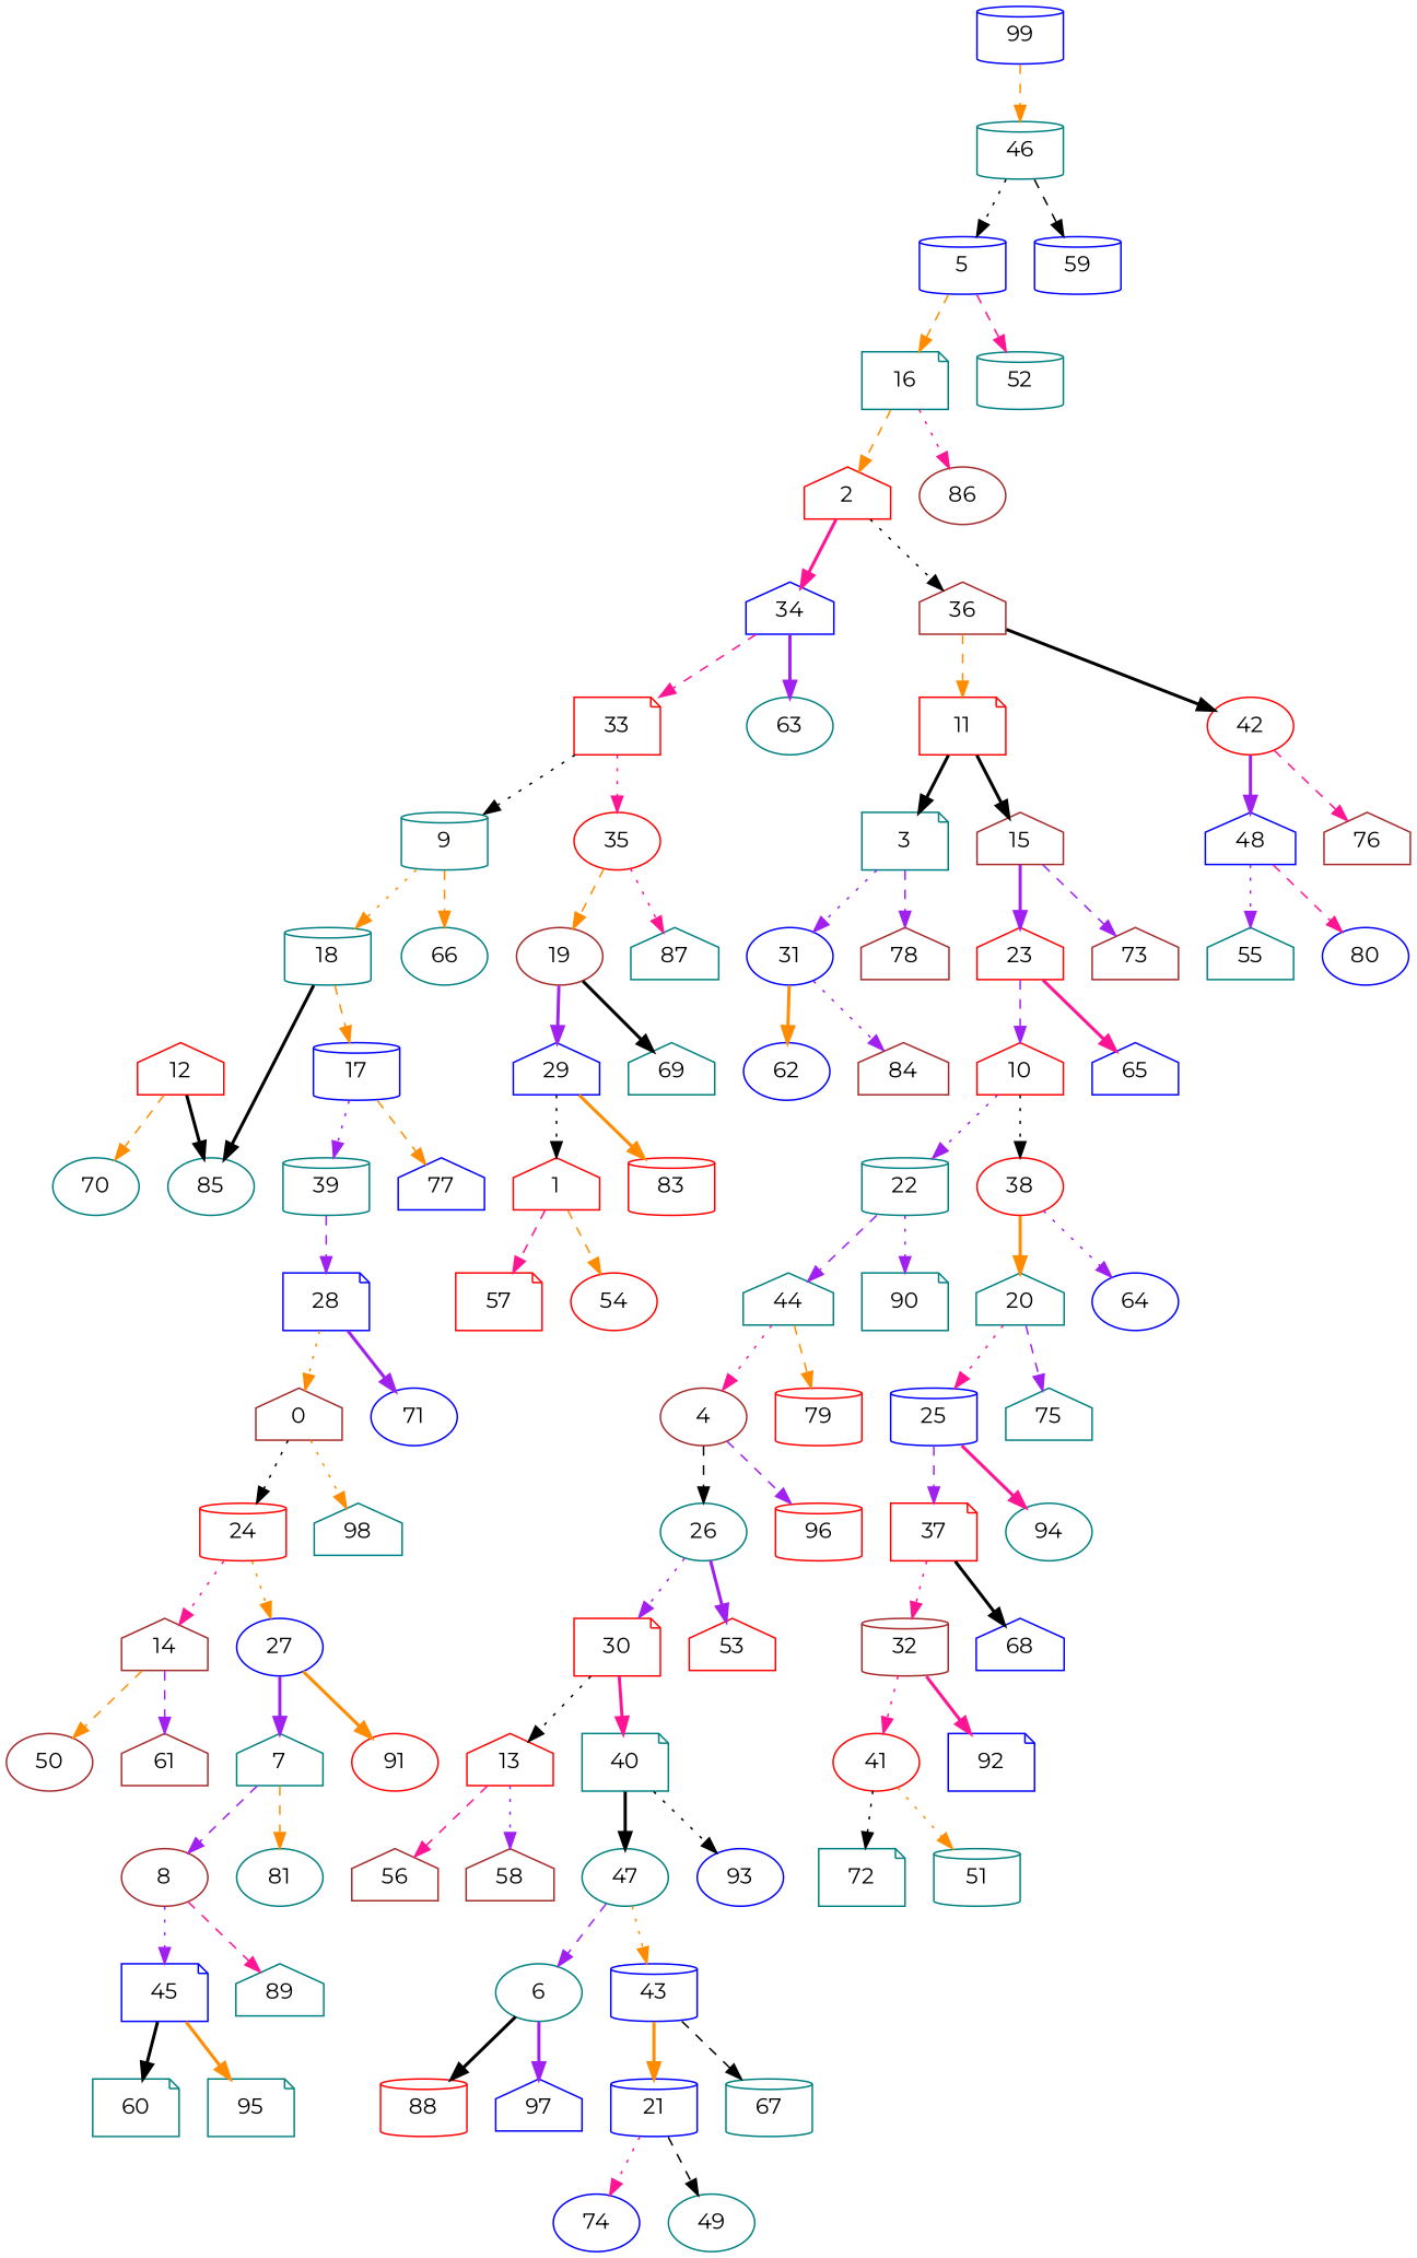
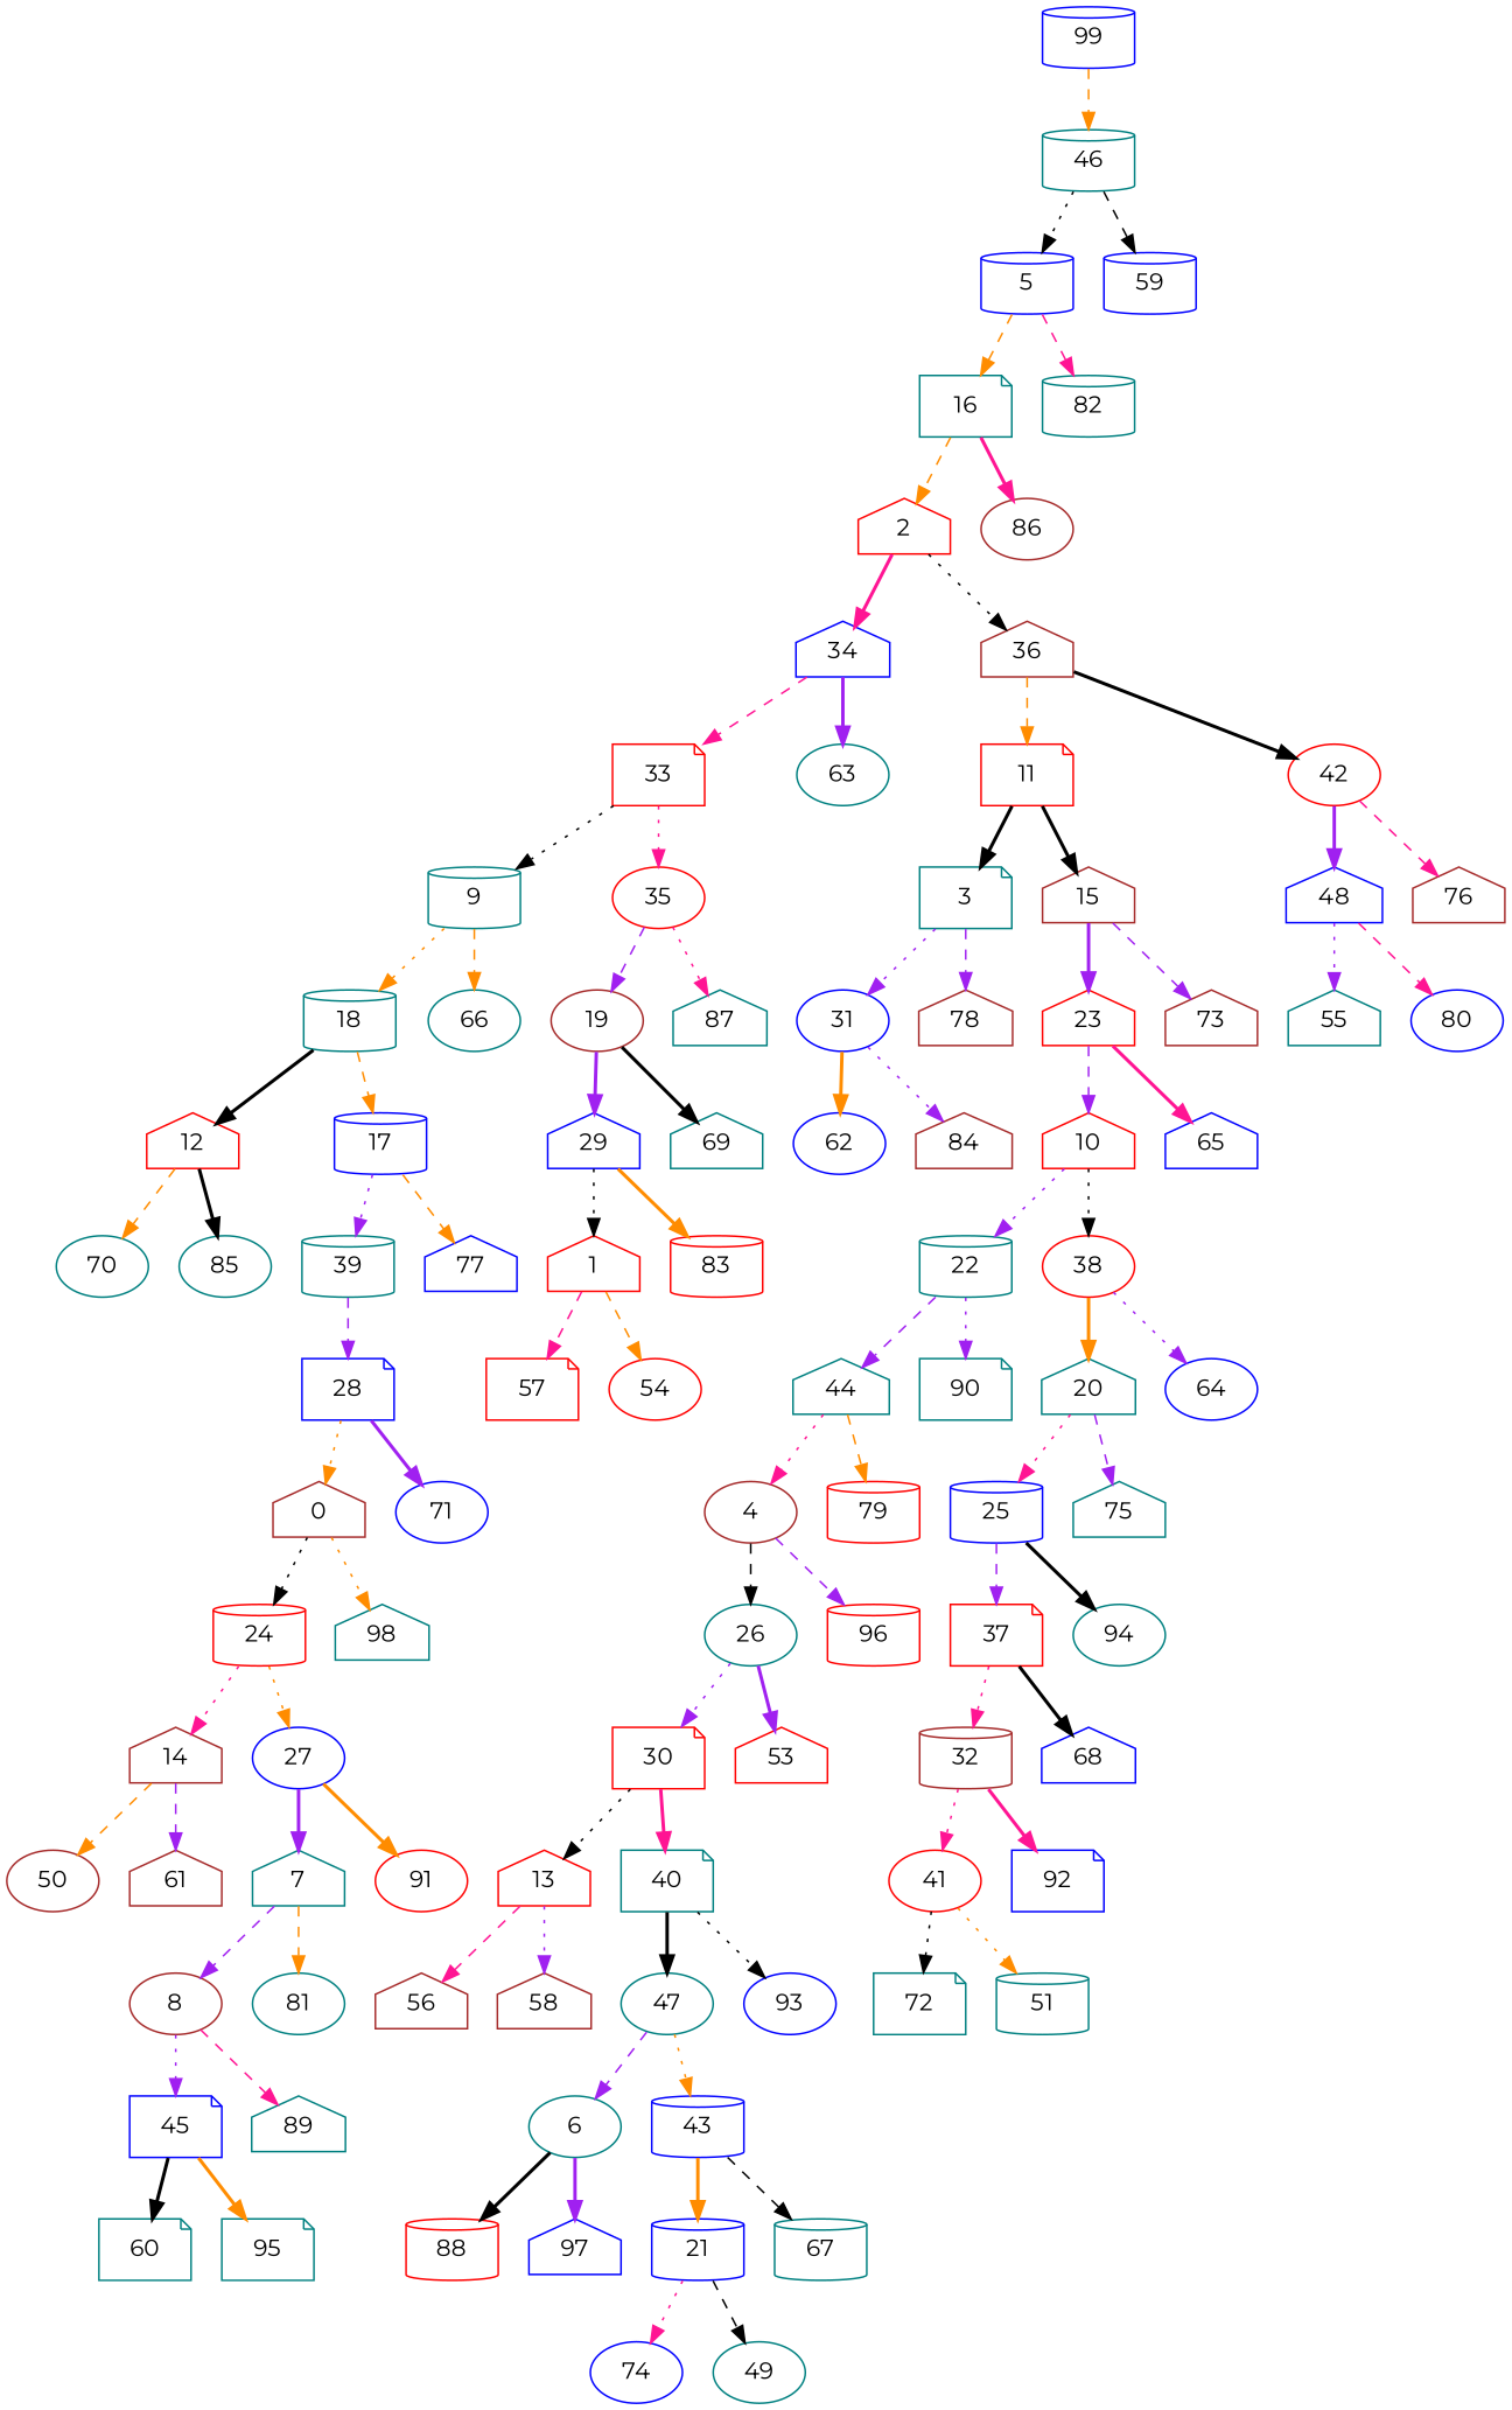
  digraph {
    fontname=Montserrat
    node [color=teal fontname=Montserrat shape=house]
    edge [color=purple fontname=Montserrat style=dashed]
    n1 [color=brown label=0]
    n2 [color=red label=24 shape=cylinder]
    n3 [label=98]
    n4 [color=brown label=14]
    n5 [color=blue label=27 shape=ellipse]
    n6 [color=red label=1]
    n7 [color=red label=57 shape=note]
    n8 [color=red label=54 shape=ellipse]
    n9 [color=red label=2]
    n10 [color=blue label=34]
    n11 [color=brown label=36]
    n12 [color=red label=33 shape=note]
    n13 [label=63 shape=ellipse]
    n14 [color=red label=11 shape=note]
    n15 [color=red label=42 shape=ellipse]
    n16 [label=3 shape=note]
    n17 [color=blue label=31 shape=ellipse]
    n18 [color=brown label=78]
    n19 [color=blue label=62 shape=ellipse]
    n20 [color=brown label=84]
    n21 [color=brown label=4 shape=ellipse]
    n22 [label=26 shape=ellipse]
    n23 [color=red label=96 shape=cylinder]
    n24 [color=red label=30 shape=note]
    n25 [color=red label=53]
    n26 [color=blue label=5 shape=cylinder]
    n27 [label=16 shape=note]
-   n28 [label=52 shape=cylinder]
+   n28 [label=82 shape=cylinder]
    n29 [color=brown label=86 shape=ellipse]
    n30 [label=6 shape=ellipse]
    n31 [color=red label=88 shape=cylinder]
    n32 [color=blue label=97]
    n33 [label=7]
    n34 [color=brown label=8 shape=ellipse]
    n35 [label=81 shape=ellipse]
    n36 [color=blue label=45 shape=note]
    n37 [label=89]
    n38 [label=60 shape=note]
    n39 [label=95 shape=note]
    n40 [label=9 shape=cylinder]
    n41 [label=18 shape=cylinder]
    n42 [label=66 shape=ellipse]
    n43 [color=red label=12]
    n44 [color=blue label=17 shape=cylinder]
    n45 [color=red label=10]
    n46 [label=22 shape=cylinder]
    n47 [color=red label=38 shape=ellipse]
    n48 [label=44]
    n49 [label=90 shape=note]
    n50 [label=20]
    n51 [color=blue label=64 shape=ellipse]
    n52 [color=brown label=15]
    n53 [color=red label=23]
    n54 [color=brown label=73]
    n55 [label=70 shape=ellipse]
    n56 [label=85 shape=ellipse]
    n57 [color=red label=13]
    n58 [color=brown label=56]
    n59 [color=brown label=58]
    n60 [color=brown label=50 shape=ellipse]
    n61 [color=brown label=61]
    n62 [color=blue label=65]
    n63 [label=39 shape=cylinder]
    n64 [color=blue label=77]
    n65 [color=blue label=28 shape=note]
    n66 [color=brown label=19 shape=ellipse]
    n67 [color=blue label=29]
    n68 [label=69]
    n69 [color=red label=83 shape=cylinder]
    n70 [color=blue label=25 shape=cylinder]
    n71 [label=75]
    n72 [color=red label=37 shape=note]
    n73 [label=94 shape=ellipse]
    n74 [color=blue label=21 shape=cylinder]
    n75 [color=blue label=74 shape=ellipse]
    n76 [label=49 shape=ellipse]
    n77 [color=red label=79 shape=cylinder]
    n78 [color=red label=91 shape=ellipse]
    n79 [color=brown label=32 shape=cylinder]
    n80 [color=blue label=68]
    n81 [label=40 shape=note]
    n82 [color=blue label=71 shape=ellipse]
    n83 [label=47 shape=ellipse]
    n84 [color=blue label=93 shape=ellipse]
    n85 [color=red label=41 shape=ellipse]
    n86 [color=blue label=92 shape=note]
    n87 [label=72 shape=note]
    n88 [label=51 shape=cylinder]
    n89 [color=red label=35 shape=ellipse]
    n90 [label=87]
    n91 [color=blue label=48]
    n92 [color=brown label=76]
    n93 [color=blue label=43 shape=cylinder]
    n94 [label=55]
    n95 [color=blue label=80 shape=ellipse]
    n96 [label=67 shape=cylinder]
    n97 [label=46 shape=cylinder]
    n98 [color=blue label=59 shape=cylinder]
    n99 [color=blue label=99 shape=cylinder]
    n1 -> n2 [color=black style=dotted]
    n1 -> n3 [color=darkorange style=dotted]
    n2 -> n4 [color=deeppink style=dotted]
    n2 -> n5 [color=darkorange style=dotted]
    n4 -> n60 [color=darkorange]
    n4 -> n61
    n5 -> n33 [style=bold]
    n5 -> n78 [color=darkorange style=bold]
    n6 -> n7 [color=deeppink]
    n6 -> n8 [color=darkorange]
    n9 -> n10 [color=deeppink style=bold]
    n9 -> n11 [color=black style=dotted]
    n10 -> n12 [color=deeppink]
    n10 -> n13 [style=bold]
    n11 -> n14 [color=darkorange]
    n11 -> n15 [color=black style=bold]
    n12 -> n40 [color=black style=dotted]
    n12 -> n89 [color=deeppink style=dotted]
    n14 -> n16 [color=black style=bold]
    n14 -> n52 [color=black style=bold]
    n15 -> n91 [style=bold]
    n15 -> n92 [color=deeppink]
    n16 -> n17 [style=dotted]
    n16 -> n18
    n17 -> n19 [color=darkorange style=bold]
    n17 -> n20 [style=dotted]
    n21 -> n22 [color=black]
    n21 -> n23
    n22 -> n24 [style=dotted]
    n22 -> n25 [style=bold]
    n24 -> n57 [color=black style=dotted]
    n24 -> n81 [color=deeppink style=bold]
    n26 -> n27 [color=darkorange]
    n26 -> n28 [color=deeppink]
    n27 -> n9 [color=darkorange]
-   n27 -> n29 [color=deeppink style=dotted]
+   n27 -> n29 [color=deeppink style=bold]
    n30 -> n31 [color=black style=bold]
    n30 -> n32 [style=bold]
    n33 -> n34
    n33 -> n35 [color=darkorange]
    n34 -> n36 [style=dotted]
    n34 -> n37 [color=deeppink]
    n36 -> n38 [color=black style=bold]
    n36 -> n39 [color=darkorange style=bold]
    n40 -> n41 [color=darkorange style=dotted]
    n40 -> n42 [color=darkorange]
-   n41 -> n56 [color=black style=bold]
+   n41 -> n43 [color=black style=bold]
    n41 -> n44 [color=darkorange]
    n43 -> n55 [color=darkorange]
    n43 -> n56 [color=black style=bold]
    n44 -> n63 [style=dotted]
    n44 -> n64 [color=darkorange]
    n45 -> n46 [style=dotted]
    n45 -> n47 [color=black style=dotted]
    n46 -> n48
    n46 -> n49 [style=dotted]
    n47 -> n50 [color=darkorange style=bold]
    n47 -> n51 [style=dotted]
    n48 -> n21 [color=deeppink style=dotted]
    n48 -> n77 [color=darkorange]
    n50 -> n70 [color=deeppink style=dotted]
    n50 -> n71
    n52 -> n53 [style=bold]
    n52 -> n54
    n53 -> n45
    n53 -> n62 [color=deeppink style=bold]
    n57 -> n58 [color=deeppink]
    n57 -> n59 [style=dotted]
    n63 -> n65
    n65 -> n1 [color=darkorange style=dotted]
    n65 -> n82 [style=bold]
    n66 -> n67 [style=bold]
    n66 -> n68 [color=black style=bold]
    n67 -> n6 [color=black style=dotted]
    n67 -> n69 [color=darkorange style=bold]
    n70 -> n72
-   n70 -> n73 [color=deeppink style=bold]
+   n70 -> n73 [color=black style=bold]
    n72 -> n79 [color=deeppink style=dotted]
    n72 -> n80 [color=black style=bold]
    n74 -> n75 [color=deeppink style=dotted]
    n74 -> n76 [color=black]
    n79 -> n85 [color=deeppink style=dotted]
    n79 -> n86 [color=deeppink style=bold]
    n81 -> n83 [color=black style=bold]
    n81 -> n84 [color=black style=dotted]
    n83 -> n30
    n83 -> n93 [color=darkorange style=dotted]
    n85 -> n87 [color=black style=dotted]
    n85 -> n88 [color=darkorange style=dotted]
-   n89 -> n66 [color=darkorange]
+   n89 -> n66
    n89 -> n90 [color=deeppink style=dotted]
    n91 -> n94 [style=dotted]
    n91 -> n95 [color=deeppink]
    n93 -> n74 [color=darkorange style=bold]
    n93 -> n96 [color=black]
    n97 -> n26 [color=black style=dotted]
    n97 -> n98 [color=black]
    n99 -> n97 [color=darkorange]
  }
